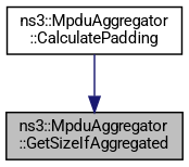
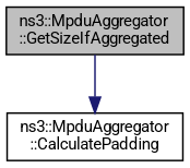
  digraph {
    rankdir=TB
    fontname=Roboto
    node [color=black fontname=Roboto fontsize=10 shape=record style=filled]
    n1 [fillcolor=grey75 fontcolor=black height=0.2 label="ns3::MpduAggregator\l::GetSizeIfAggregated" width=0.4]
    n2 [fillcolor=white height=0.2 label="ns3::MpduAggregator\l::CalculatePadding" width=0.4]
-   n2 -> n1 [color=midnightblue fontname=Roboto fontsize=10 labelfontname=Helvetica labelfontsize=10 style=solid]
+   n1 -> n2 [color=midnightblue fontname=Roboto fontsize=10 labelfontname=Helvetica labelfontsize=10 style=solid]
  }
